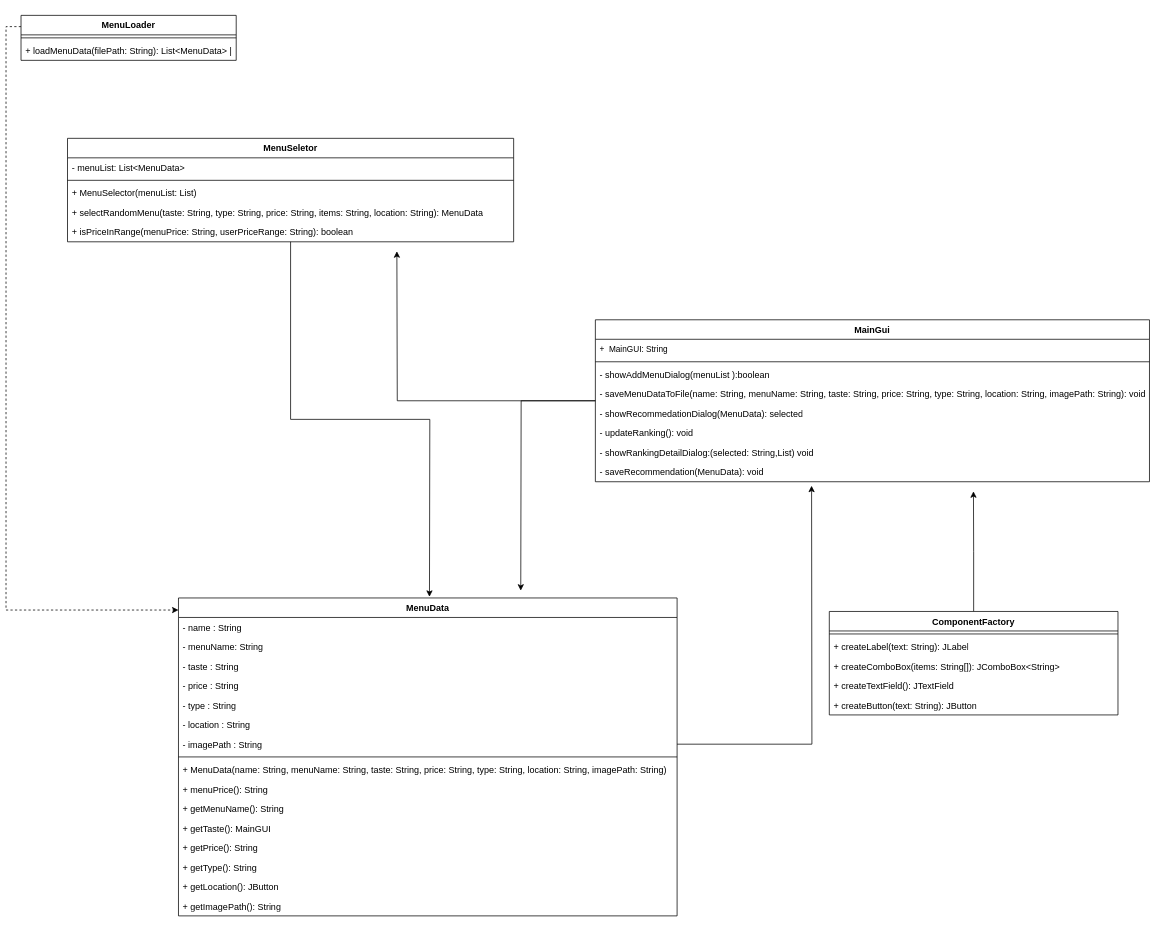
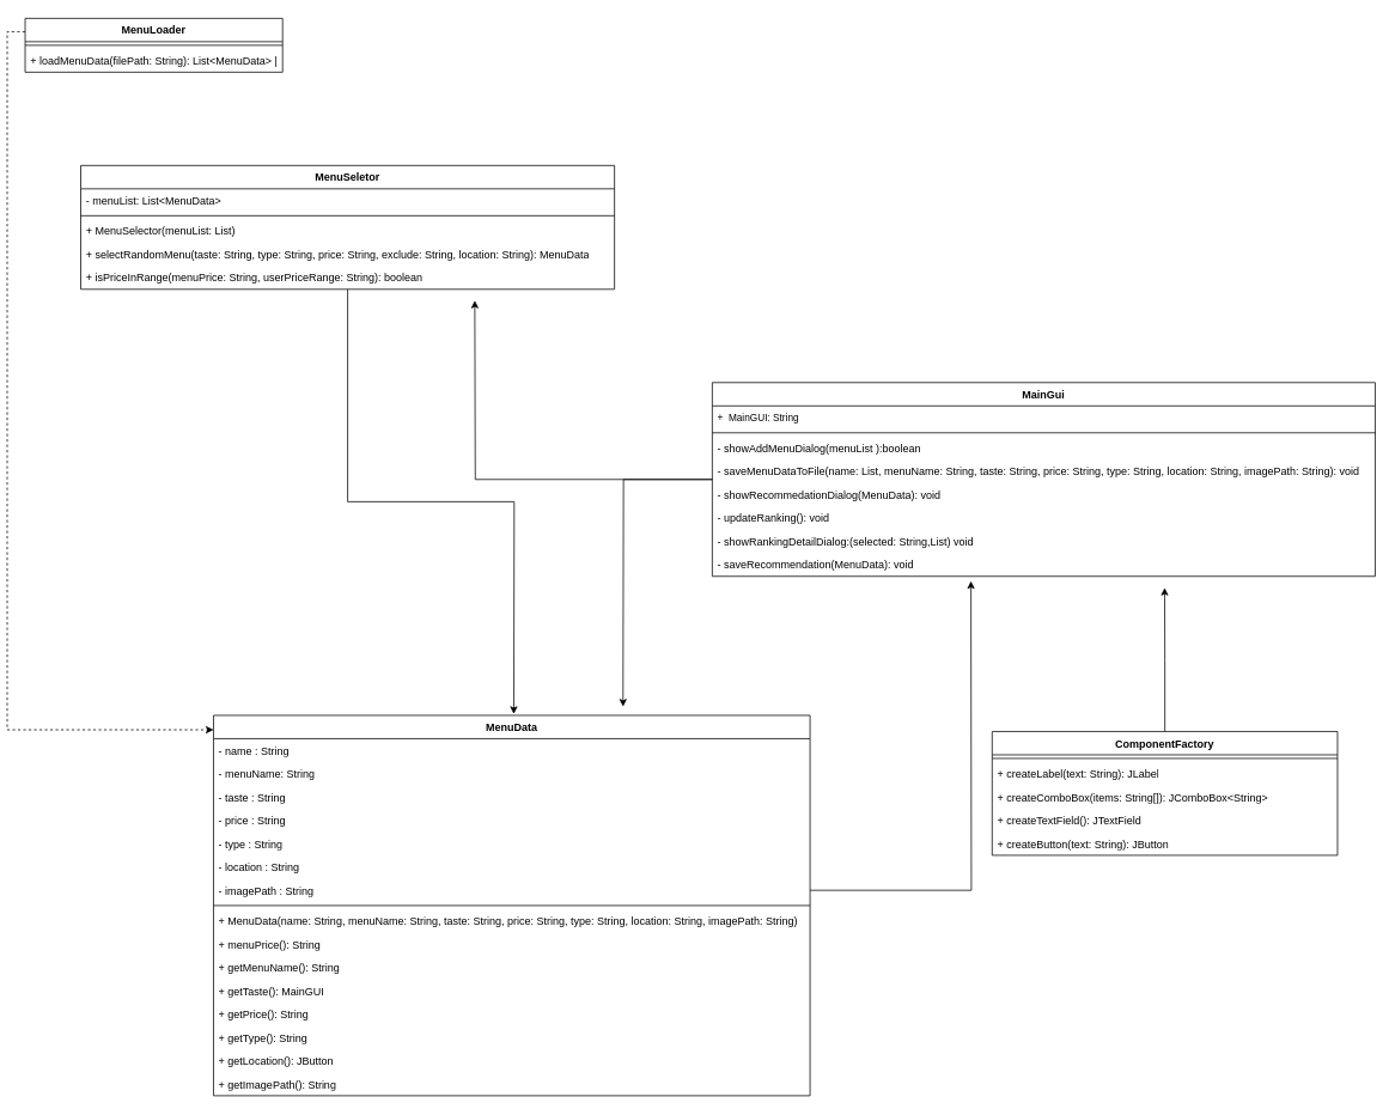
  <mxCell id="0" />
  <mxCell id="1" parent="0" />
  <mxCell id="2" style="edgeStyle=orthogonalEdgeStyle;rounded=0;orthogonalLoop=1;jettySize=auto;html=1;" edge="1" parent="1" source="4"><mxGeometry relative="1" as="geometry"><mxPoint x="521.263" y="334.632" as="targetPoint" /></mxGeometry></mxCell>
  <mxCell id="3" style="edgeStyle=orthogonalEdgeStyle;rounded=0;orthogonalLoop=1;jettySize=auto;html=1;" edge="1" parent="1" source="4"><mxGeometry relative="1" as="geometry"><mxPoint x="686.5" y="787.25" as="targetPoint" /></mxGeometry></mxCell>
  <mxCell id="4" value="MainGui" style="swimlane;fontStyle=1;align=center;verticalAlign=top;childLayout=stackLayout;horizontal=1;startSize=26;horizontalStack=0;resizeParent=1;resizeParentMax=0;resizeLast=0;collapsible=1;marginBottom=0;whiteSpace=wrap;html=1;" vertex="1" parent="1"><mxGeometry x="786" y="426" width="739" height="216" as="geometry"><mxRectangle x="159" y="366" width="95" height="26" as="alternateBounds" /></mxGeometry></mxCell>
  <mxCell id="5" value="&lt;font style=&quot;font-size: 11px;&quot;&gt;+&amp;nbsp; MainGUI: String&lt;/font&gt;&lt;div&gt;&lt;br&gt;&lt;/div&gt;" style="text;strokeColor=none;fillColor=none;align=left;verticalAlign=top;spacingLeft=4;spacingRight=4;overflow=hidden;rotatable=0;points=[[0,0.5],[1,0.5]];portConstraint=eastwest;whiteSpace=wrap;html=1;" vertex="1" parent="4"><mxGeometry y="26" width="739" height="26" as="geometry" /></mxCell>
  <mxCell id="6" value="" style="line;strokeWidth=1;fillColor=none;align=left;verticalAlign=middle;spacingTop=-1;spacingLeft=3;spacingRight=3;rotatable=0;labelPosition=right;points=[];portConstraint=eastwest;strokeColor=inherit;" vertex="1" parent="4"><mxGeometry y="52" width="739" height="8" as="geometry" /></mxCell>
  <mxCell id="7" value="&lt;span&gt;- showAddMenuDialog(menuList )&lt;/span&gt;&lt;span style=&quot;background-color: initial;&quot;&gt;:boolean&lt;/span&gt;" style="text;strokeColor=none;fillColor=none;align=left;verticalAlign=top;spacingLeft=4;spacingRight=4;overflow=hidden;rotatable=0;points=[[0,0.5],[1,0.5]];portConstraint=eastwest;whiteSpace=wrap;html=1;fontSize=12;" vertex="1" parent="4"><mxGeometry y="60" width="739" height="26" as="geometry" /></mxCell>
- <mxCell id="8" value="&lt;font&gt;- saveMenuDataToFile(name: String, menuName: String, taste: String, price: String, type: String, location: String, imagePath: String): void&lt;br&gt;&lt;/font&gt;" style="text;strokeColor=none;fillColor=none;align=left;verticalAlign=top;spacingLeft=4;spacingRight=4;overflow=hidden;rotatable=0;points=[[0,0.5],[1,0.5]];portConstraint=eastwest;whiteSpace=wrap;html=1;fontSize=12;" vertex="1" parent="4"><mxGeometry y="86" width="739" height="26" as="geometry" /></mxCell>
- <mxCell id="9" value="&lt;font&gt;- showRecommedationDialog(MenuData): selected&lt;/font&gt;&lt;div&gt;&lt;div&gt;&lt;br&gt;&lt;/div&gt;&lt;/div&gt;" style="text;strokeColor=none;fillColor=none;align=left;verticalAlign=top;spacingLeft=4;spacingRight=4;overflow=hidden;rotatable=0;points=[[0,0.5],[1,0.5]];portConstraint=eastwest;whiteSpace=wrap;html=1;fontSize=12;" vertex="1" parent="4"><mxGeometry y="112" width="739" height="26" as="geometry" /></mxCell>
+ <mxCell id="8" value="&lt;font&gt;- saveMenuDataToFile(name: List, menuName: String, taste: String, price: String, type: String, location: String, imagePath: String): void&lt;br&gt;&lt;/font&gt;" style="text;strokeColor=none;fillColor=none;align=left;verticalAlign=top;spacingLeft=4;spacingRight=4;overflow=hidden;rotatable=0;points=[[0,0.5],[1,0.5]];portConstraint=eastwest;whiteSpace=wrap;html=1;fontSize=12;" vertex="1" parent="4"><mxGeometry y="86" width="739" height="26" as="geometry" /></mxCell>
+ <mxCell id="9" value="&lt;font&gt;- showRecommedationDialog(MenuData): void&lt;/font&gt;&lt;div&gt;&lt;div&gt;&lt;br&gt;&lt;/div&gt;&lt;/div&gt;" style="text;strokeColor=none;fillColor=none;align=left;verticalAlign=top;spacingLeft=4;spacingRight=4;overflow=hidden;rotatable=0;points=[[0,0.5],[1,0.5]];portConstraint=eastwest;whiteSpace=wrap;html=1;fontSize=12;" vertex="1" parent="4"><mxGeometry y="112" width="739" height="26" as="geometry" /></mxCell>
  <mxCell id="10" value="- updateRanking(): void" style="text;strokeColor=none;fillColor=none;align=left;verticalAlign=top;spacingLeft=4;spacingRight=4;overflow=hidden;rotatable=0;points=[[0,0.5],[1,0.5]];portConstraint=eastwest;whiteSpace=wrap;html=1;fontSize=12;" vertex="1" parent="4"><mxGeometry y="138" width="739" height="26" as="geometry" /></mxCell>
  <mxCell id="11" value="- showRankingDetailDialog:(selected: String,List) void" style="text;strokeColor=none;fillColor=none;align=left;verticalAlign=top;spacingLeft=4;spacingRight=4;overflow=hidden;rotatable=0;points=[[0,0.5],[1,0.5]];portConstraint=eastwest;whiteSpace=wrap;html=1;" vertex="1" parent="4"><mxGeometry y="164" width="739" height="26" as="geometry" /></mxCell>
  <mxCell id="12" value="- saveRecommendation(MenuData): void" style="text;strokeColor=none;fillColor=none;align=left;verticalAlign=top;spacingLeft=4;spacingRight=4;overflow=hidden;rotatable=0;points=[[0,0.5],[1,0.5]];portConstraint=eastwest;whiteSpace=wrap;html=1;" vertex="1" parent="4"><mxGeometry y="190" width="739" height="26" as="geometry" /></mxCell>
  <mxCell id="13" style="edgeStyle=orthogonalEdgeStyle;rounded=0;orthogonalLoop=1;jettySize=auto;html=1;" edge="1" parent="1" source="14"><mxGeometry relative="1" as="geometry"><mxPoint x="564.727" y="795.455" as="targetPoint" /></mxGeometry></mxCell>
  <mxCell id="14" value="MenuSeletor" style="swimlane;fontStyle=1;align=center;verticalAlign=top;childLayout=stackLayout;horizontal=1;startSize=26;horizontalStack=0;resizeParent=1;resizeParentMax=0;resizeLast=0;collapsible=1;marginBottom=0;whiteSpace=wrap;html=1;" vertex="1" parent="1"><mxGeometry x="82" y="184" width="595" height="138" as="geometry"><mxRectangle x="-773" y="-873" width="95" height="26" as="alternateBounds" /></mxGeometry></mxCell>
  <mxCell id="15" value="&lt;div&gt;- menuList: List&amp;lt;MenuData&amp;gt;&lt;/div&gt;" style="text;strokeColor=none;fillColor=none;align=left;verticalAlign=top;spacingLeft=4;spacingRight=4;overflow=hidden;rotatable=0;points=[[0,0.5],[1,0.5]];portConstraint=eastwest;whiteSpace=wrap;html=1;" vertex="1" parent="14"><mxGeometry y="26" width="595" height="26" as="geometry" /></mxCell>
  <mxCell id="16" value="" style="line;strokeWidth=1;fillColor=none;align=left;verticalAlign=middle;spacingTop=-1;spacingLeft=3;spacingRight=3;rotatable=0;labelPosition=right;points=[];portConstraint=eastwest;strokeColor=inherit;" vertex="1" parent="14"><mxGeometry y="52" width="595" height="8" as="geometry" /></mxCell>
  <mxCell id="17" value="+ MenuSelector(menuList: List&lt;MenuData&gt;)" style="text;strokeColor=none;fillColor=none;align=left;verticalAlign=top;spacingLeft=4;spacingRight=4;overflow=hidden;rotatable=0;points=[[0,0.5],[1,0.5]];portConstraint=eastwest;whiteSpace=wrap;html=1;" vertex="1" parent="14"><mxGeometry y="60" width="595" height="26" as="geometry" /></mxCell>
- <mxCell id="18" value="+ selectRandomMenu(taste: String, type: String, price: String, items: String, location: String): MenuData" style="text;strokeColor=none;fillColor=none;align=left;verticalAlign=top;spacingLeft=4;spacingRight=4;overflow=hidden;rotatable=0;points=[[0,0.5],[1,0.5]];portConstraint=eastwest;whiteSpace=wrap;html=1;" vertex="1" parent="14"><mxGeometry y="86" width="595" height="26" as="geometry" /></mxCell>
+ <mxCell id="18" value="+ selectRandomMenu(taste: String, type: String, price: String, exclude: String, location: String): MenuData" style="text;strokeColor=none;fillColor=none;align=left;verticalAlign=top;spacingLeft=4;spacingRight=4;overflow=hidden;rotatable=0;points=[[0,0.5],[1,0.5]];portConstraint=eastwest;whiteSpace=wrap;html=1;" vertex="1" parent="14"><mxGeometry y="86" width="595" height="26" as="geometry" /></mxCell>
  <mxCell id="19" value="+ isPriceInRange(menuPrice: String, userPriceRange: String): boolean&amp;nbsp;" style="text;strokeColor=none;fillColor=none;align=left;verticalAlign=top;spacingLeft=4;spacingRight=4;overflow=hidden;rotatable=0;points=[[0,0.5],[1,0.5]];portConstraint=eastwest;whiteSpace=wrap;html=1;" vertex="1" parent="14"><mxGeometry y="112" width="595" height="26" as="geometry" /></mxCell>
  <mxCell id="20" style="edgeStyle=orthogonalEdgeStyle;rounded=0;orthogonalLoop=1;jettySize=auto;html=1;exitX=0.5;exitY=0;exitDx=0;exitDy=0;" edge="1" parent="1" source="21"><mxGeometry relative="1" as="geometry"><mxPoint x="1290.25" y="654.75" as="targetPoint" /></mxGeometry></mxCell>
  <mxCell id="21" value="ComponentFactory" style="swimlane;fontStyle=1;align=center;verticalAlign=top;childLayout=stackLayout;horizontal=1;startSize=26;horizontalStack=0;resizeParent=1;resizeParentMax=0;resizeLast=0;collapsible=1;marginBottom=0;whiteSpace=wrap;html=1;" vertex="1" parent="1"><mxGeometry x="1098" y="815" width="385" height="138" as="geometry"><mxRectangle x="159" y="366" width="95" height="26" as="alternateBounds" /></mxGeometry></mxCell>
  <mxCell id="22" value="" style="line;strokeWidth=1;fillColor=none;align=left;verticalAlign=middle;spacingTop=-1;spacingLeft=3;spacingRight=3;rotatable=0;labelPosition=right;points=[];portConstraint=eastwest;strokeColor=inherit;" vertex="1" parent="21"><mxGeometry y="26" width="385" height="8" as="geometry" /></mxCell>
  <mxCell id="23" value="+ createLabel(text: String): JLabel" style="text;strokeColor=none;fillColor=none;align=left;verticalAlign=top;spacingLeft=4;spacingRight=4;overflow=hidden;rotatable=0;points=[[0,0.5],[1,0.5]];portConstraint=eastwest;whiteSpace=wrap;html=1;" vertex="1" parent="21"><mxGeometry y="34" width="385" height="26" as="geometry" /></mxCell>
  <mxCell id="24" value="+ createComboBox(items: String[]): JComboBox&amp;lt;String&amp;gt;" style="text;strokeColor=none;fillColor=none;align=left;verticalAlign=top;spacingLeft=4;spacingRight=4;overflow=hidden;rotatable=0;points=[[0,0.5],[1,0.5]];portConstraint=eastwest;whiteSpace=wrap;html=1;" vertex="1" parent="21"><mxGeometry y="60" width="385" height="26" as="geometry" /></mxCell>
  <mxCell id="25" value="+ createTextField(): JTextField&amp;nbsp;" style="text;strokeColor=none;fillColor=none;align=left;verticalAlign=top;spacingLeft=4;spacingRight=4;overflow=hidden;rotatable=0;points=[[0,0.5],[1,0.5]];portConstraint=eastwest;whiteSpace=wrap;html=1;" vertex="1" parent="21"><mxGeometry y="86" width="385" height="26" as="geometry" /></mxCell>
  <mxCell id="26" value="+ createButton(text: String): JButton" style="text;strokeColor=none;fillColor=none;align=left;verticalAlign=top;spacingLeft=4;spacingRight=4;overflow=hidden;rotatable=0;points=[[0,0.5],[1,0.5]];portConstraint=eastwest;whiteSpace=wrap;html=1;" vertex="1" parent="21"><mxGeometry y="112" width="385" height="26" as="geometry" /></mxCell>
  <mxCell id="27" value="MenuLoader" style="swimlane;fontStyle=1;align=center;verticalAlign=top;childLayout=stackLayout;horizontal=1;startSize=26;horizontalStack=0;resizeParent=1;resizeParentMax=0;resizeLast=0;collapsible=1;marginBottom=0;whiteSpace=wrap;html=1;" vertex="1" parent="1"><mxGeometry x="20" y="20" width="287" height="60" as="geometry"><mxRectangle x="159" y="366" width="95" height="26" as="alternateBounds" /></mxGeometry></mxCell>
  <mxCell id="28" value="" style="line;strokeWidth=1;fillColor=none;align=left;verticalAlign=middle;spacingTop=-1;spacingLeft=3;spacingRight=3;rotatable=0;labelPosition=right;points=[];portConstraint=eastwest;strokeColor=inherit;" vertex="1" parent="27"><mxGeometry y="26" width="287" height="8" as="geometry" /></mxCell>
  <mxCell id="29" value="+ loadMenuData(filePath: String): List&amp;lt;MenuData&amp;gt; |" style="text;strokeColor=none;fillColor=none;align=left;verticalAlign=top;spacingLeft=4;spacingRight=4;overflow=hidden;rotatable=0;points=[[0,0.5],[1,0.5]];portConstraint=eastwest;whiteSpace=wrap;html=1;" vertex="1" parent="27"><mxGeometry y="34" width="287" height="26" as="geometry" /></mxCell>
  <mxCell id="30" value="MenuData" style="swimlane;fontStyle=1;align=center;verticalAlign=top;childLayout=stackLayout;horizontal=1;startSize=26;horizontalStack=0;resizeParent=1;resizeParentMax=0;resizeLast=0;collapsible=1;marginBottom=0;whiteSpace=wrap;html=1;" vertex="1" parent="1"><mxGeometry x="230" y="797" width="665" height="424" as="geometry"><mxRectangle x="159" y="366" width="95" height="26" as="alternateBounds" /></mxGeometry></mxCell>
  <mxCell id="31" value="- name : String" style="text;strokeColor=none;fillColor=none;align=left;verticalAlign=top;spacingLeft=4;spacingRight=4;overflow=hidden;rotatable=0;points=[[0,0.5],[1,0.5]];portConstraint=eastwest;whiteSpace=wrap;html=1;" vertex="1" parent="30"><mxGeometry y="26" width="665" height="26" as="geometry" /></mxCell>
  <mxCell id="32" value="- menuName: String" style="text;strokeColor=none;fillColor=none;align=left;verticalAlign=top;spacingLeft=4;spacingRight=4;overflow=hidden;rotatable=0;points=[[0,0.5],[1,0.5]];portConstraint=eastwest;whiteSpace=wrap;html=1;" vertex="1" parent="30"><mxGeometry y="52" width="665" height="26" as="geometry" /></mxCell>
  <mxCell id="33" value="- taste : String" style="text;strokeColor=none;fillColor=none;align=left;verticalAlign=top;spacingLeft=4;spacingRight=4;overflow=hidden;rotatable=0;points=[[0,0.5],[1,0.5]];portConstraint=eastwest;whiteSpace=wrap;html=1;" vertex="1" parent="30"><mxGeometry y="78" width="665" height="26" as="geometry" /></mxCell>
  <mxCell id="34" value="- price : String" style="text;strokeColor=none;fillColor=none;align=left;verticalAlign=top;spacingLeft=4;spacingRight=4;overflow=hidden;rotatable=0;points=[[0,0.5],[1,0.5]];portConstraint=eastwest;whiteSpace=wrap;html=1;" vertex="1" parent="30"><mxGeometry y="104" width="665" height="26" as="geometry" /></mxCell>
  <mxCell id="35" value="- type : String" style="text;strokeColor=none;fillColor=none;align=left;verticalAlign=top;spacingLeft=4;spacingRight=4;overflow=hidden;rotatable=0;points=[[0,0.5],[1,0.5]];portConstraint=eastwest;whiteSpace=wrap;html=1;" vertex="1" parent="30"><mxGeometry y="130" width="665" height="26" as="geometry" /></mxCell>
  <mxCell id="36" value="- location : String" style="text;strokeColor=none;fillColor=none;align=left;verticalAlign=top;spacingLeft=4;spacingRight=4;overflow=hidden;rotatable=0;points=[[0,0.5],[1,0.5]];portConstraint=eastwest;whiteSpace=wrap;html=1;" vertex="1" parent="30"><mxGeometry y="156" width="665" height="26" as="geometry" /></mxCell>
  <mxCell id="37" style="edgeStyle=orthogonalEdgeStyle;rounded=0;orthogonalLoop=1;jettySize=auto;html=1;" edge="1" parent="30" source="38"><mxGeometry relative="1" as="geometry"><mxPoint x="844.348" y="-149.652" as="targetPoint" /></mxGeometry></mxCell>
  <mxCell id="38" value="- imagePath : String" style="text;strokeColor=none;fillColor=none;align=left;verticalAlign=top;spacingLeft=4;spacingRight=4;overflow=hidden;rotatable=0;points=[[0,0.5],[1,0.5]];portConstraint=eastwest;whiteSpace=wrap;html=1;" vertex="1" parent="30"><mxGeometry y="182" width="665" height="26" as="geometry" /></mxCell>
  <mxCell id="39" value="" style="line;strokeWidth=1;fillColor=none;align=left;verticalAlign=middle;spacingTop=-1;spacingLeft=3;spacingRight=3;rotatable=0;labelPosition=right;points=[];portConstraint=eastwest;strokeColor=inherit;" vertex="1" parent="30"><mxGeometry y="208" width="665" height="8" as="geometry" /></mxCell>
  <mxCell id="40" value="+ MenuData(name: String, menuName: String, taste: String, price: String, type: String, location: String, imagePath: String)" style="text;strokeColor=none;fillColor=none;align=left;verticalAlign=top;spacingLeft=4;spacingRight=4;overflow=hidden;rotatable=0;points=[[0,0.5],[1,0.5]];portConstraint=eastwest;whiteSpace=wrap;html=1;" vertex="1" parent="30"><mxGeometry y="216" width="665" height="26" as="geometry" /></mxCell>
  <mxCell id="41" value="+ menuPrice(): String&amp;nbsp;" style="text;strokeColor=none;fillColor=none;align=left;verticalAlign=top;spacingLeft=4;spacingRight=4;overflow=hidden;rotatable=0;points=[[0,0.5],[1,0.5]];portConstraint=eastwest;whiteSpace=wrap;html=1;" vertex="1" parent="30"><mxGeometry y="242" width="665" height="26" as="geometry" /></mxCell>
  <mxCell id="42" value="+ getMenuName(): String" style="text;strokeColor=none;fillColor=none;align=left;verticalAlign=top;spacingLeft=4;spacingRight=4;overflow=hidden;rotatable=0;points=[[0,0.5],[1,0.5]];portConstraint=eastwest;whiteSpace=wrap;html=1;" vertex="1" parent="30"><mxGeometry y="268" width="665" height="26" as="geometry" /></mxCell>
  <mxCell id="43" value="+ getTaste(): MainGUI" style="text;strokeColor=none;fillColor=none;align=left;verticalAlign=top;spacingLeft=4;spacingRight=4;overflow=hidden;rotatable=0;points=[[0,0.5],[1,0.5]];portConstraint=eastwest;whiteSpace=wrap;html=1;" vertex="1" parent="30"><mxGeometry y="294" width="665" height="26" as="geometry" /></mxCell>
  <mxCell id="44" value="+ getPrice(): String" style="text;strokeColor=none;fillColor=none;align=left;verticalAlign=top;spacingLeft=4;spacingRight=4;overflow=hidden;rotatable=0;points=[[0,0.5],[1,0.5]];portConstraint=eastwest;whiteSpace=wrap;html=1;" vertex="1" parent="30"><mxGeometry y="320" width="665" height="26" as="geometry" /></mxCell>
  <mxCell id="45" value="+ getType(): String&amp;nbsp;" style="text;strokeColor=none;fillColor=none;align=left;verticalAlign=top;spacingLeft=4;spacingRight=4;overflow=hidden;rotatable=0;points=[[0,0.5],[1,0.5]];portConstraint=eastwest;whiteSpace=wrap;html=1;" vertex="1" parent="30"><mxGeometry y="346" width="665" height="26" as="geometry" /></mxCell>
  <mxCell id="46" value="+ getLocation(): JButton" style="text;strokeColor=none;fillColor=none;align=left;verticalAlign=top;spacingLeft=4;spacingRight=4;overflow=hidden;rotatable=0;points=[[0,0.5],[1,0.5]];portConstraint=eastwest;whiteSpace=wrap;html=1;" vertex="1" parent="30"><mxGeometry y="372" width="665" height="26" as="geometry" /></mxCell>
  <mxCell id="47" value="+ getImagePath(): String" style="text;strokeColor=none;fillColor=none;align=left;verticalAlign=top;spacingLeft=4;spacingRight=4;overflow=hidden;rotatable=0;points=[[0,0.5],[1,0.5]];portConstraint=eastwest;whiteSpace=wrap;html=1;" vertex="1" parent="30"><mxGeometry y="398" width="665" height="26" as="geometry" /></mxCell>
  <mxCell id="48" style="edgeStyle=orthogonalEdgeStyle;rounded=0;orthogonalLoop=1;jettySize=auto;html=1;exitX=0;exitY=0.25;exitDx=0;exitDy=0;entryX=0;entryY=0.038;entryDx=0;entryDy=0;entryPerimeter=0;dashed=1;" edge="1" parent="1" source="27" target="30"><mxGeometry relative="1" as="geometry" /></mxCell>
